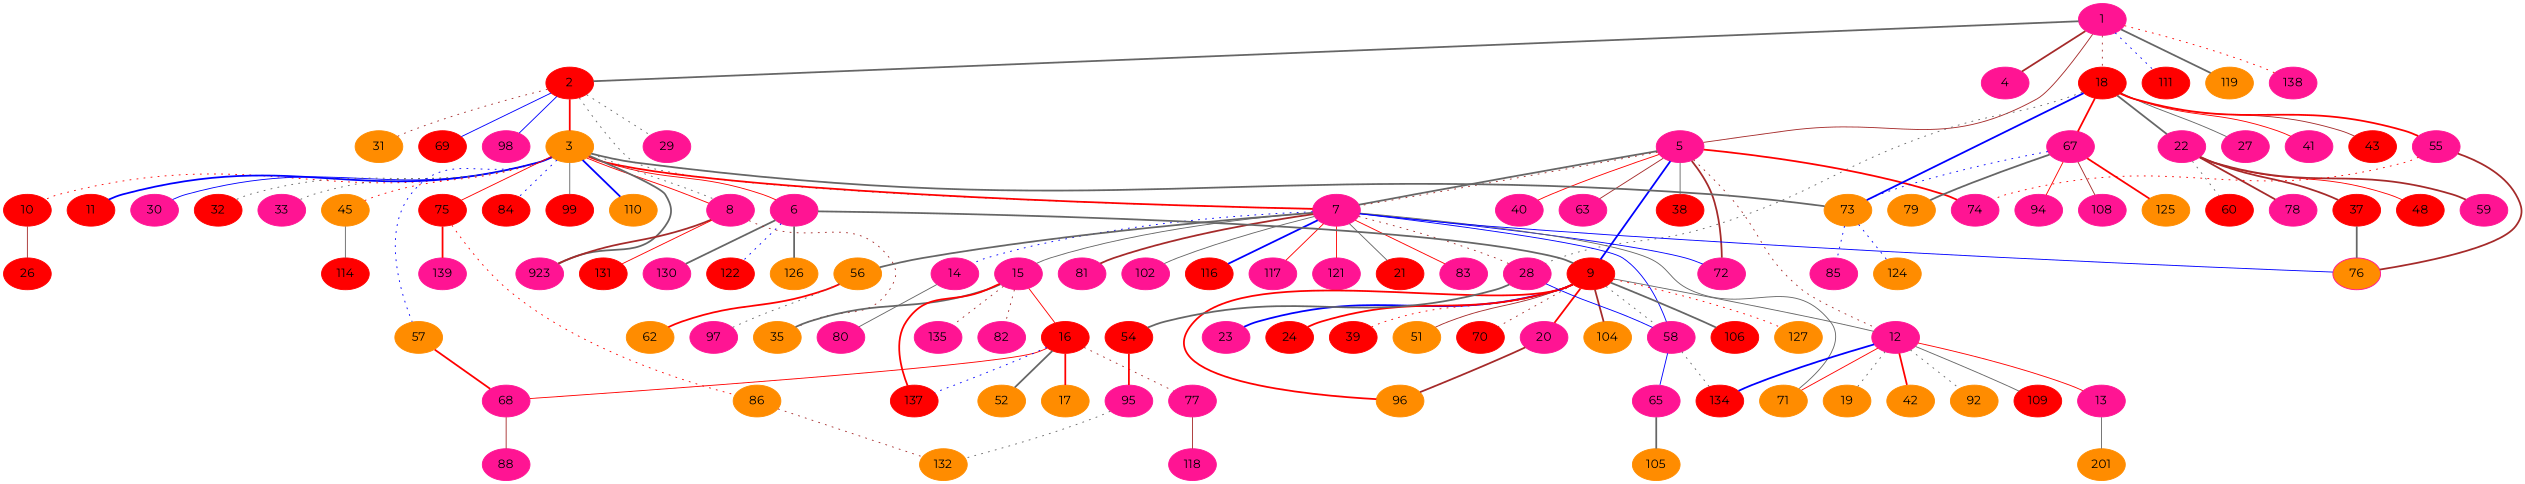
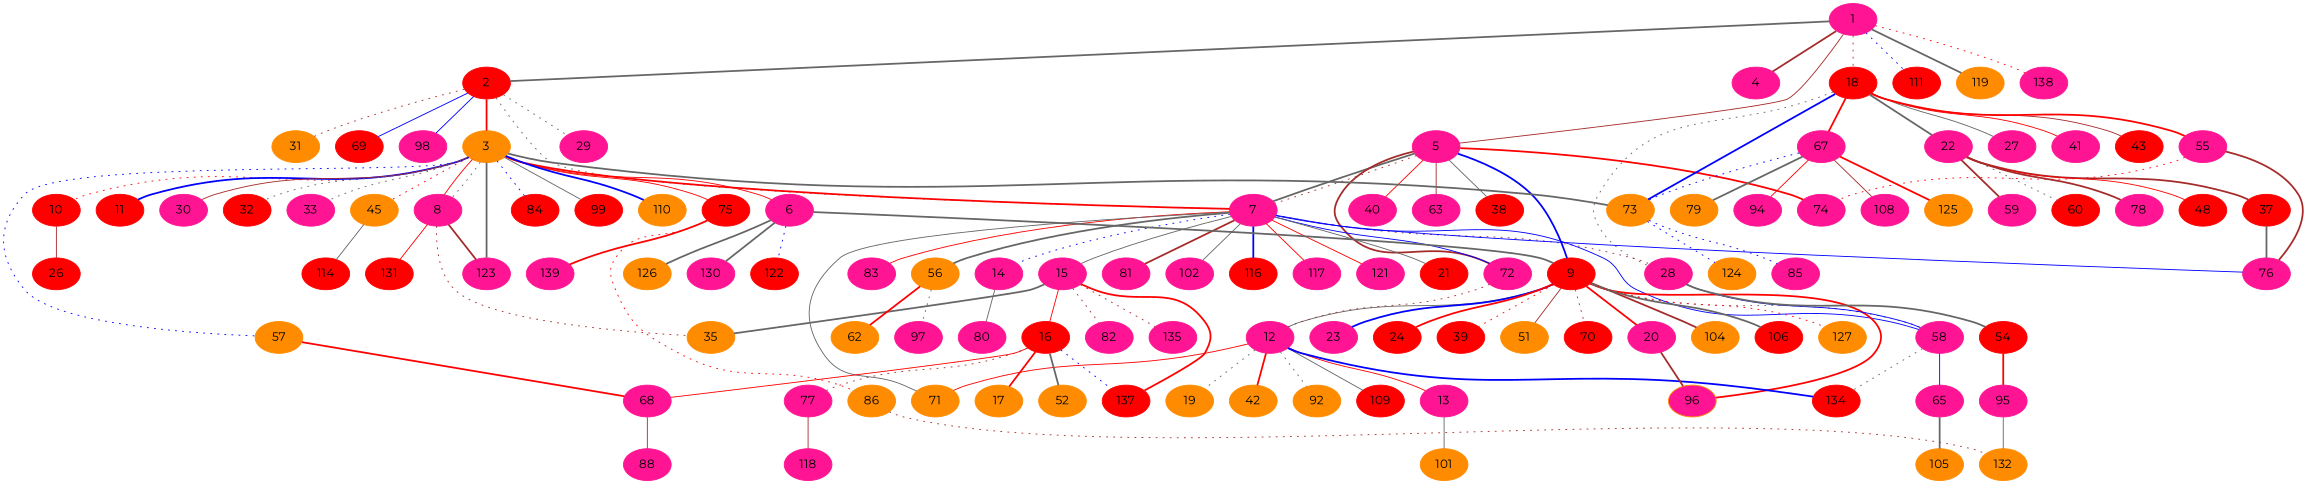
  graph {
    fontname=Montserrat
    node [color=deeppink fontname=Montserrat style=filled]
    edge [color=gray40 fontname=Montserrat style=bold]
    1 [super="+90"]
    2 [color=red super="+83"]
    4
    5 [super="+61"]
    18 [color=red super="+66"]
    111 [color=red]
    119 [color=darkorange]
    138
    3 [color=darkorange super="+87"]
    7 [super="+44"]
    29
    31 [color=darkorange super="+34"]
    69 [color=red]
    98
    9 [color=red super="+91"]
    12 [super="+129"]
    38 [color=red super="+46"]
    40
    63
    72 [super="+100"]
    74 [super="+103"]
    73 [color=darkorange super="+107"]
    28 [super="+47"]
    22 [super="+36"]
    27
    41
    43 [color=red]
    55
    67 [super="+93"]
    6 [super="+133"]
    8 [super="+89"]
    10 [color=red]
    11 [color=red]
    30
    32 [color=red]
    33
    45 [color=darkorange super="+50"]
    57 [color=darkorange]
    75 [color=red]
    84 [color=red]
    99 [color=red]
    110 [color=darkorange]
-   123 [label=923]
+   123
    14 [super="+115"]
    15 [super="+25"]
    21 [color=red]
    n47 [label=83]
    56 [color=darkorange]
    58 [super="+128"]
    71 [color=darkorange]
-   76 [super="+136" fillcolor=darkorange]
+   76 [super="+136"]
    81
    102
    116 [color=red]
    117
    121
    122 [color=red]
    126 [color=darkorange]
    130
    35 [color=darkorange]
    131 [color=red]
    26 [color=red]
    114 [color=red]
    68 [super="+113"]
    85
    124 [color=darkorange]
    86 [color=darkorange]
    139
    20
    23
    24 [color=red]
    39 [color=red]
    51 [color=darkorange]
    70 [color=red]
-   96 [color=darkorange]
+   96 [color=darkorange fillcolor=deeppink]
    104 [color=darkorange]
    106 [color=red]
    127 [color=darkorange]
    13
    19 [color=darkorange]
    42 [color=darkorange]
    92 [color=darkorange]
    109 [color=red]
    134 [color=red]
    80
    16 [color=red super="+64"]
    82
    135
    137 [color=red]
    62 [color=darkorange]
    97
    65
-   101 [color=darkorange label=201]
+   101 [color=darkorange]
    17 [color=darkorange]
    52 [color=darkorange]
    77
    54 [color=red super="+112"]
    88
    118
    37 [color=red super="+49"]
    48 [color=red]
    59
    60 [color=red]
    78
    79 [color=darkorange]
    94
    108
    125 [color=darkorange]
    95 [super="+120"]
    132 [color=darkorange]
    105 [color=darkorange]
    1 -- 2
    1 -- 4 [color=brown]
    1 -- 5 [color=brown style=solid]
    1 -- 18 [color=brown style=dotted]
    1 -- 111 [color=blue style=dotted]
    1 -- 119
    1 -- 138 [color=red style=dotted]
    2 -- 3 [color=red]
    2 -- 7 [style=dotted]
    2 -- 29 [style=dotted]
    2 -- 31 [color=brown style=dotted]
    2 -- 69 [color=blue style=solid]
    2 -- 98 [color=blue style=solid]
    5 -- 7
    5 -- 7 [color=brown style=dotted]
    5 -- 9 [color=blue]
-   5 -- 12 [color=brown style=dotted weight=2]
+   72 -- 12 [color=brown style=dotted weight=2]
    5 -- 38 [style=solid]
    5 -- 40 [color=red style=solid]
    5 -- 63 [color=brown style=solid]
    5 -- 72 [color=brown]
    5 -- 74 [color=red]
    18 -- 73 [color=blue]
    18 -- 28 [style=dotted]
    18 -- 22
    18 -- 27 [style=solid]
    18 -- 41 [color=red style=solid]
    18 -- 43 [color=brown style=solid]
    18 -- 55 [color=red]
    18 -- 67 [color=red]
    3 -- 7 [color=red]
    3 -- 73
    3 -- 6 [color=red style=solid]
    3 -- 8 [color=red style=solid]
    3 -- 8 [style=dotted]
    3 -- 10 [color=red style=dotted]
    3 -- 11 [color=blue]
-   3 -- 30 [color=blue style=solid]
+   3 -- 30 [color=brown style=solid]
    3 -- 32 [style=dotted]
    3 -- 33 [style=dotted]
    3 -- 45 [color=red style=dotted]
    3 -- 57 [color=blue style=dotted]
    3 -- 75 [color=red style=solid]
    3 -- 84 [color=blue style=dotted]
    3 -- 99 [style=solid]
    3 -- 110 [color=blue]
    3 -- 123
    7 -- 72 [color=blue style=solid]
    7 -- 28 [color=brown style=dotted]
    7 -- 14 [color=blue style=dotted]
    7 -- 15 [style=solid]
    7 -- 21 [style=solid]
    7 -- n47 [color=red style=solid]
    7 -- 56
    7 -- 58 [color=blue style=solid]
    7 -- 71 [style=solid]
    7 -- 76 [color=blue style=solid]
    7 -- 81 [color=brown]
    7 -- 102 [style=solid]
    7 -- 116 [color=blue]
    7 -- 117 [color=red style=solid]
    7 -- 121 [color=red style=solid]
    9 -- 12 [style=solid]
    9 -- 58 [style=dotted]
    9 -- 20 [color=red]
    9 -- 23 [color=blue]
    9 -- 24 [color=red]
    9 -- 39 [color=red style=dotted]
    9 -- 51 [color=brown style=solid]
    9 -- 70 [color=brown style=dotted]
    9 -- 96 [color=red]
    9 -- 104 [color=brown]
    9 -- 106
    9 -- 127 [color=red style=dotted]
    12 -- 71 [color=red style=solid]
    12 -- 13 [color=red style=solid]
    12 -- 19 [style=dotted]
    12 -- 42 [color=red]
    12 -- 92 [style=dotted]
    12 -- 109 [style=solid]
    12 -- 134 [color=blue]
    73 -- 85 [color=blue style=dotted]
    73 -- 124 [color=blue style=dotted]
    28 -- 58 [color=blue style=solid]
    28 -- 54
    22 -- 37 [color=brown]
    22 -- 48 [color=red style=solid]
    22 -- 59 [color=brown]
    22 -- 60 [style=dotted]
    22 -- 78 [color=brown]
    55 -- 74 [color=red style=dotted]
    55 -- 76 [color=brown]
    67 -- 73 [color=blue style=dotted]
    67 -- 79
    67 -- 94 [color=red style=solid]
    67 -- 108 [color=brown style=solid]
    67 -- 125 [color=red]
    6 -- 9
    6 -- 122 [color=blue style=dotted]
    6 -- 126
    6 -- 130
    8 -- 123 [color=brown]
    8 -- 35 [color=brown style=dotted]
    8 -- 131 [color=red style=solid]
    10 -- 26 [color=brown style=solid]
    45 -- 114 [style=solid]
    57 -- 68 [color=red]
    75 -- 86 [color=red style=dotted]
    75 -- 139 [color=red]
    14 -- 80 [style=solid]
    15 -- 35
    15 -- 16 [color=red style=solid]
    15 -- 82 [color=brown style=dotted]
    15 -- 135 [color=brown style=dotted]
    15 -- 137 [color=red]
    56 -- 62 [color=red]
    56 -- 97 [style=dotted]
    58 -- 134 [style=dotted]
    58 -- 65 [color=blue style=solid]
    68 -- 88 [color=brown style=solid]
    86 -- 132 [color=brown style=dotted]
    20 -- 96 [color=brown]
    13 -- 101 [style=solid]
    16 -- 68 [color=red style=solid]
    16 -- 137 [color=blue style=dotted]
    16 -- 17 [color=red]
    16 -- 52
    16 -- 77 [color=brown style=dotted]
    65 -- 105
    77 -- 118 [color=brown style=solid]
    54 -- 95 [color=red]
    37 -- 76
-   95 -- 132 [style=dotted]
+   95 -- 132 [style=solid]
  }
